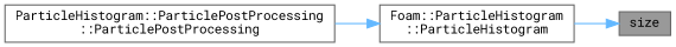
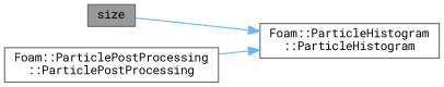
  digraph {
    fontname="Roboto Mono"
    rankdir=RL
    node [color=grey40 fillcolor=white fontname="Roboto Mono" fontsize=10 shape=box style=filled]
    edge [color=steelblue1 dir=back fontname="Roboto Mono" fontsize=10 labelfontname=Helvetica labelfontsize=10 style=solid]
    n1 [color=gray40 fillcolor=grey60 fontcolor=black height=0.2 label=size width=0.4]
    n2 [height=0.2 label="Foam::ParticleHistogram\l::ParticleHistogram" width=0.4]
-   n3 [height=0.2 label="ParticleHistogram::ParticlePostProcessing\l::ParticlePostProcessing" width=0.4]
-   n1 -> n2
+   n3 [height=0.2 label="Foam::ParticlePostProcessing\l::ParticlePostProcessing" width=0.4]
+   n2 -> n1
    n2 -> n3
  }
